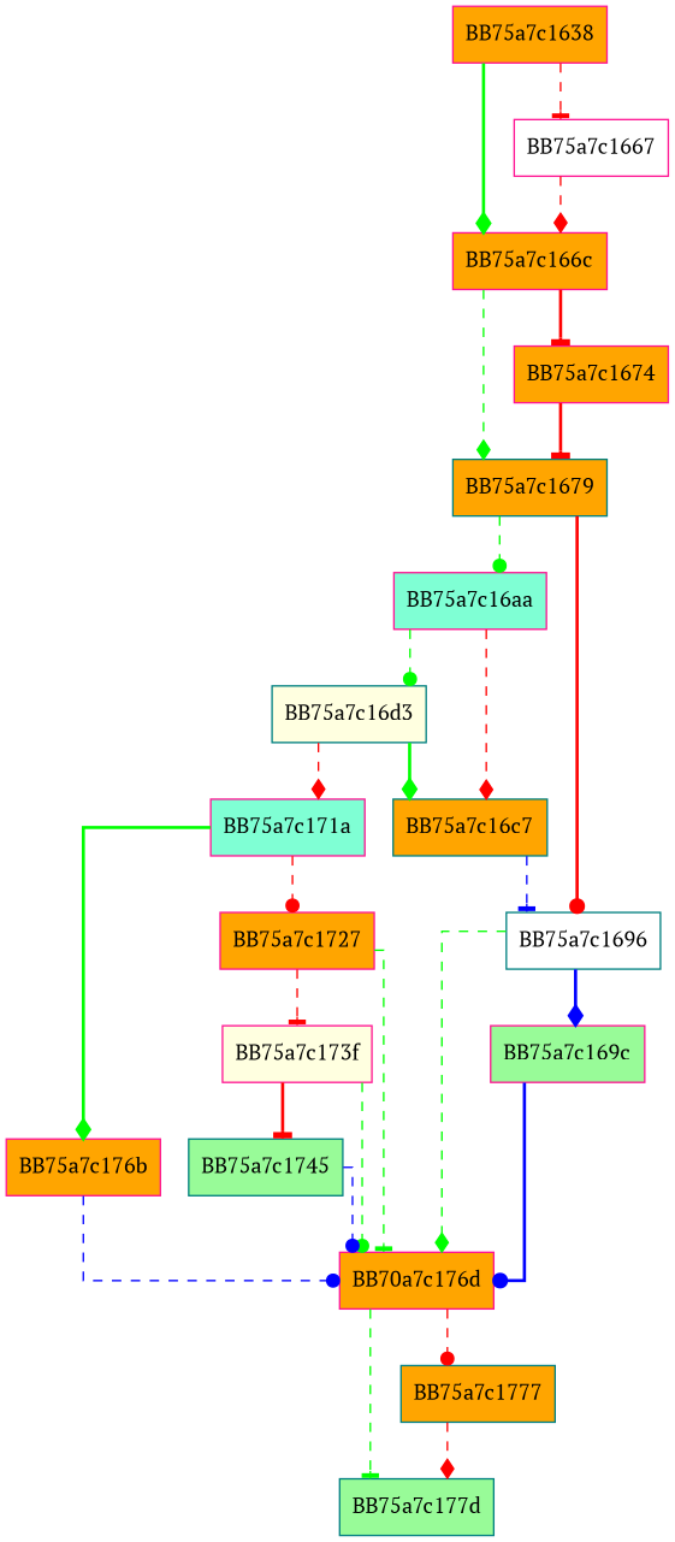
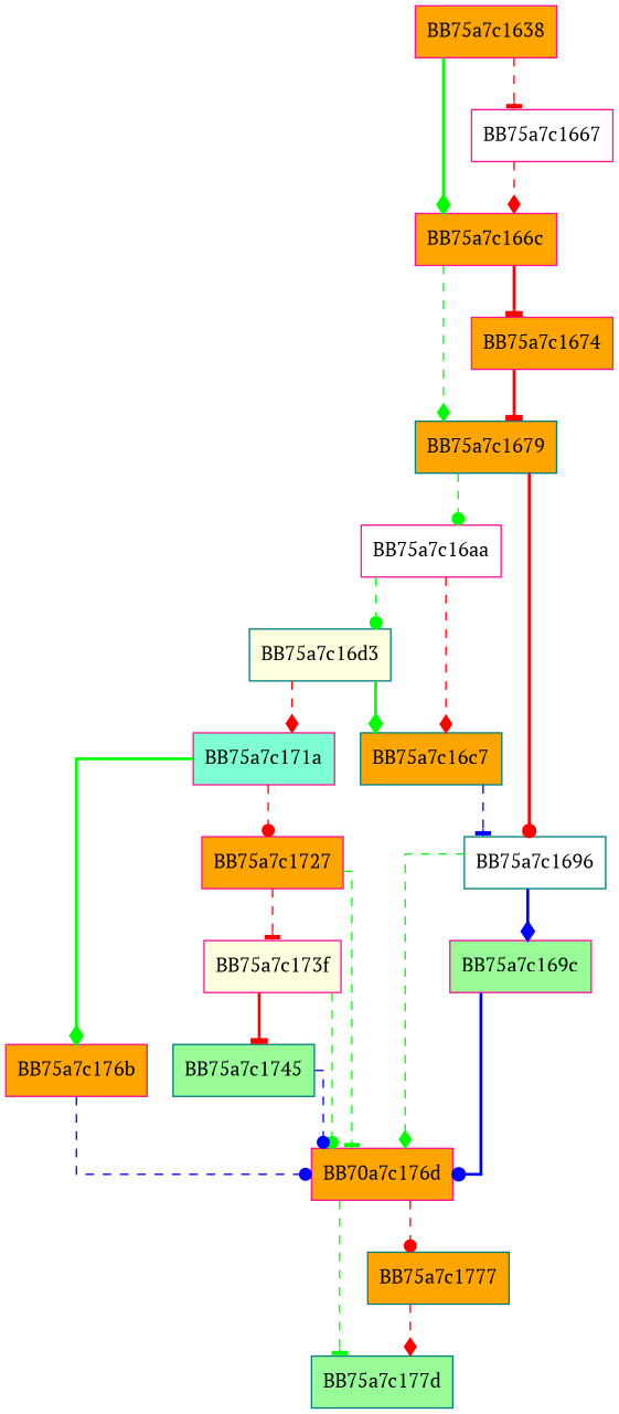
  digraph {
    fontname="PT Serif"
    splines=ortho
    node [color=deeppink fillcolor=orange fontname="PT Serif" shape=box style=filled]
    edge [arrowhead=diamond color=red fontname="PT Serif" style=dashed]
    BB75a7c1638
    BB75a7c166c
    BB75a7c1667 [fillcolor=white]
    BB75a7c1679 [color=teal]
    BB75a7c1674
-   BB75a7c16aa [fillcolor=aquamarine]
+   BB75a7c16aa [fillcolor=white]
    BB75a7c1696 [color=teal fillcolor=white]
    BB75a7c16d3 [color=teal fillcolor=lightyellow]
    BB75a7c16c7 [color=teal]
    n10 [label=BB70a7c176d]
    BB75a7c169c [fillcolor=palegreen]
    BB75a7c171a [fillcolor=aquamarine]
    BB75a7c177d [color=teal fillcolor=palegreen]
    BB75a7c1777 [color=teal]
    BB75a7c176b
    BB75a7c1727
    BB75a7c173f [fillcolor=lightyellow]
    BB75a7c1745 [color=teal fillcolor=palegreen]
    BB75a7c1638 -> BB75a7c166c [color=green style=bold]
    BB75a7c1638 -> BB75a7c1667 [arrowhead=tee]
    BB75a7c166c -> BB75a7c1679 [color=green]
    BB75a7c166c -> BB75a7c1674 [arrowhead=tee style=bold]
    BB75a7c1667 -> BB75a7c166c
    BB75a7c1679 -> BB75a7c16aa [arrowhead=dot color=green]
    BB75a7c1679 -> BB75a7c1696 [arrowhead=dot style=bold]
    BB75a7c1674 -> BB75a7c1679 [arrowhead=tee style=bold]
    BB75a7c16aa -> BB75a7c16d3 [arrowhead=dot color=green]
    BB75a7c16aa -> BB75a7c16c7
    BB75a7c1696 -> n10 [color=green]
    BB75a7c1696 -> BB75a7c169c [color=blue style=bold]
    BB75a7c16d3 -> BB75a7c16c7 [color=green style=bold]
    BB75a7c16d3 -> BB75a7c171a
    BB75a7c16c7 -> BB75a7c1696 [arrowhead=tee color=blue]
    n10 -> BB75a7c177d [arrowhead=tee color=green]
    n10 -> BB75a7c1777 [arrowhead=dot]
    BB75a7c169c -> n10 [arrowhead=dot color=blue style=bold]
    BB75a7c171a -> BB75a7c176b [color=green style=bold]
    BB75a7c171a -> BB75a7c1727 [arrowhead=dot]
    BB75a7c1777 -> BB75a7c177d
    BB75a7c176b -> n10 [arrowhead=dot color=blue]
    BB75a7c1727 -> n10 [arrowhead=tee color=green]
    BB75a7c1727 -> BB75a7c173f [arrowhead=tee]
    BB75a7c173f -> n10 [arrowhead=dot color=green]
    BB75a7c173f -> BB75a7c1745 [arrowhead=tee style=bold]
    BB75a7c1745 -> n10 [arrowhead=dot color=blue]
  }
